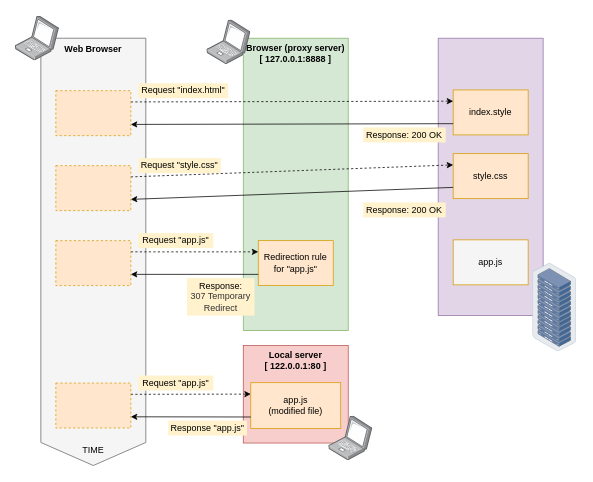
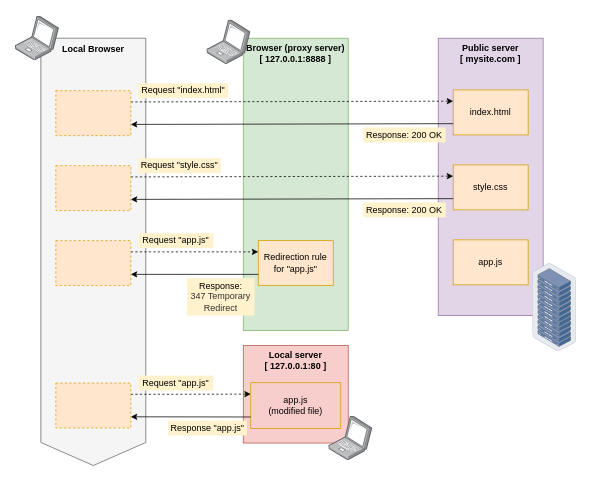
  <mxCell id="0" />
  <mxCell id="1" parent="0" />
  <mxCell id="2" value="" style="rounded=0;whiteSpace=wrap;html=1;fillColor=#d5e8d4;fontSize=30;strokeColor=#82b366;" parent="1" vertex="1"><mxGeometry x="324" y="50" width="140" height="390" as="geometry" /></mxCell>
  <mxCell id="3" value="Redirection rule&lt;br&gt;for &quot;app.js&quot;" style="rounded=0;whiteSpace=wrap;html=1;fillColor=#ffe6cc;strokeColor=#d79b00;" parent="1" vertex="1"><mxGeometry x="344" y="320" width="100" height="60" as="geometry" /></mxCell>
  <mxCell id="4" value="" style="rounded=0;whiteSpace=wrap;html=1;fillColor=#f8cecc;strokeColor=#b85450;" parent="1" vertex="1"><mxGeometry x="324" y="460" width="140" height="130" as="geometry" /></mxCell>
  <mxCell id="5" value="" style="verticalLabelPosition=bottom;verticalAlign=top;html=1;shape=offPageConnector;rounded=0;size=0.054;fillColor=#f5f5f5;strokeColor=#666666;fontColor=#333333;" parent="1" vertex="1"><mxGeometry x="54" y="50" width="140" height="570" as="geometry" /></mxCell>
  <mxCell id="6" value="" style="rounded=0;whiteSpace=wrap;html=1;fillColor=#e1d5e7;strokeColor=#9673a6;" parent="1" vertex="1"><mxGeometry x="584" y="50" width="140" height="370" as="geometry" /></mxCell>
- <mxCell id="7" value="index.style" style="rounded=0;whiteSpace=wrap;html=1;fillColor=#ffe6cc;strokeColor=#d79b00;" parent="1" vertex="1"><mxGeometry x="604" y="119" width="100" height="60" as="geometry" /></mxCell>
+ <mxCell id="7" value="index.html" style="rounded=0;whiteSpace=wrap;html=1;fillColor=#ffe6cc;strokeColor=#d79b00;" parent="1" vertex="1"><mxGeometry x="604" y="119" width="100" height="60" as="geometry" /></mxCell>
  <mxCell id="8" value="" style="endArrow=classic;html=1;dashed=1;exitX=1;exitY=0.25;exitDx=0;exitDy=0;entryX=0;entryY=0.25;entryDx=0;entryDy=0;" parent="1" source="12" edge="1" target="7"><mxGeometry width="50" height="50" relative="1" as="geometry"><mxPoint x="203" y="146" as="sourcePoint" /><mxPoint x="560" y="134" as="targetPoint" /></mxGeometry></mxCell>
  <mxCell id="9" value="Request &quot;index.html&quot;" style="text;html=1;align=center;verticalAlign=middle;whiteSpace=wrap;rounded=0;fillColor=#fff2cc;" parent="1" vertex="1"><mxGeometry x="184" y="110" width="120" height="20" as="geometry" /></mxCell>
  <mxCell id="10" value="" style="endArrow=classic;html=1;exitX=0;exitY=0.75;exitDx=0;exitDy=0;entryX=1;entryY=0.75;entryDx=0;entryDy=0;" parent="1" source="7" target="12" edge="1"><mxGeometry width="50" height="50" relative="1" as="geometry"><mxPoint x="494" y="149.34" as="sourcePoint" /><mxPoint x="304" y="164" as="targetPoint" /></mxGeometry></mxCell>
  <mxCell id="11" value="Response: 200 OK" style="text;html=1;fillColor=#fff2cc;align=center;verticalAlign=middle;whiteSpace=wrap;rounded=0;" parent="1" vertex="1"><mxGeometry x="484" y="169" width="110" height="20" as="geometry" /></mxCell>
  <mxCell id="12" value="" style="rounded=0;whiteSpace=wrap;html=1;fillColor=#ffe6cc;strokeColor=#d79b00;dashed=1;" parent="1" vertex="1"><mxGeometry x="74" y="120" width="100" height="60" as="geometry" /></mxCell>
- <mxCell id="13" value="style.css" style="rounded=0;whiteSpace=wrap;html=1;fillColor=#ffe6cc;strokeColor=#d79b00;" parent="1" vertex="1"><mxGeometry x="604" y="204" width="100" height="60" as="geometry" /></mxCell>
+ <mxCell id="13" value="style.css" style="rounded=0;whiteSpace=wrap;html=1;fillColor=#ffe6cc;strokeColor=#d79b00;" parent="1" vertex="1"><mxGeometry x="604" y="219" width="100" height="60" as="geometry" /></mxCell>
  <mxCell id="14" value="" style="endArrow=classic;html=1;dashed=1;exitX=1;exitY=0.25;exitDx=0;exitDy=0;entryX=0;entryY=0.25;entryDx=0;entryDy=0;" parent="1" source="18" edge="1" target="13"><mxGeometry width="50" height="50" relative="1" as="geometry"><mxPoint x="203" y="246" as="sourcePoint" /><mxPoint x="590" y="234" as="targetPoint" /></mxGeometry></mxCell>
  <mxCell id="15" value="Request &quot;style.css&quot;" style="text;html=1;align=center;verticalAlign=middle;whiteSpace=wrap;rounded=0;fillColor=#fff2cc;" parent="1" vertex="1"><mxGeometry x="184" y="210" width="110" height="20" as="geometry" /></mxCell>
  <mxCell id="16" value="" style="endArrow=classic;html=1;exitX=0;exitY=0.75;exitDx=0;exitDy=0;entryX=1;entryY=0.75;entryDx=0;entryDy=0;" parent="1" source="13" target="18" edge="1"><mxGeometry width="50" height="50" relative="1" as="geometry"><mxPoint x="494" y="249.34" as="sourcePoint" /><mxPoint x="304" y="264" as="targetPoint" /></mxGeometry></mxCell>
  <mxCell id="17" value="Response: 200 OK" style="text;html=1;fillColor=#fff2cc;align=center;verticalAlign=middle;whiteSpace=wrap;rounded=0;" parent="1" vertex="1"><mxGeometry x="484" y="269" width="110" height="20" as="geometry" /></mxCell>
  <mxCell id="18" value="" style="rounded=0;whiteSpace=wrap;html=1;fillColor=#ffe6cc;strokeColor=#d79b00;dashed=1;" parent="1" vertex="1"><mxGeometry x="74" y="220" width="100" height="60" as="geometry" /></mxCell>
- <mxCell id="19" value="app.js" style="rounded=0;whiteSpace=wrap;html=1;fillColor=#f5f5f5;strokeColor=#d79b00;" parent="1" vertex="1"><mxGeometry x="604" y="319" width="100" height="60" as="geometry" /></mxCell>
+ <mxCell id="19" value="app.js" style="rounded=0;whiteSpace=wrap;html=1;fillColor=#ffe6cc;strokeColor=#d79b00;" parent="1" vertex="1"><mxGeometry x="604" y="319" width="100" height="60" as="geometry" /></mxCell>
  <mxCell id="20" value="" style="endArrow=classic;html=1;dashed=1;exitX=1;exitY=0.25;exitDx=0;exitDy=0;entryX=0;entryY=0.25;entryDx=0;entryDy=0;" parent="1" source="24" target="3" edge="1"><mxGeometry width="50" height="50" relative="1" as="geometry"><mxPoint x="203" y="346" as="sourcePoint" /><mxPoint x="314" y="334" as="targetPoint" /></mxGeometry></mxCell>
  <mxCell id="21" value="Request &quot;app.js&quot;" style="text;html=1;align=center;verticalAlign=middle;whiteSpace=wrap;rounded=0;fillColor=#fff2cc;" parent="1" vertex="1"><mxGeometry x="184" y="310" width="100" height="20" as="geometry" /></mxCell>
  <mxCell id="22" value="" style="endArrow=classic;html=1;entryX=1;entryY=0.75;entryDx=0;entryDy=0;exitX=0;exitY=0.75;exitDx=0;exitDy=0;" parent="1" source="3" target="24" edge="1"><mxGeometry width="50" height="50" relative="1" as="geometry"><mxPoint x="304" y="365" as="sourcePoint" /><mxPoint x="304" y="364" as="targetPoint" /></mxGeometry></mxCell>
- <mxCell id="23" value="Response:&lt;br&gt;&lt;span style=&quot;color: rgb(51 , 51 , 51)&quot;&gt;307 Temporary Redirect&lt;/span&gt;" style="text;html=1;fillColor=#fff2cc;align=center;verticalAlign=middle;whiteSpace=wrap;rounded=0;" parent="1" vertex="1"><mxGeometry x="249" y="370" width="90" height="50" as="geometry" /></mxCell>
+ <mxCell id="23" value="Response:&lt;br&gt;&lt;span style=&quot;color: rgb(51 , 51 , 51)&quot;&gt;347 Temporary Redirect&lt;/span&gt;" style="text;html=1;fillColor=#fff2cc;align=center;verticalAlign=middle;whiteSpace=wrap;rounded=0;" parent="1" vertex="1"><mxGeometry x="249" y="370" width="90" height="50" as="geometry" /></mxCell>
  <mxCell id="24" value="" style="rounded=0;whiteSpace=wrap;html=1;fillColor=#ffe6cc;strokeColor=#d79b00;dashed=1;" parent="1" vertex="1"><mxGeometry x="74" y="320" width="100" height="60" as="geometry" /></mxCell>
- <mxCell id="26" value="Web Browser" style="text;html=1;strokeColor=none;fillColor=none;align=center;verticalAlign=middle;whiteSpace=wrap;rounded=0;fontStyle=1" parent="1" vertex="1"><mxGeometry x="54" y="50" width="140" height="30" as="geometry" /></mxCell>
+ <mxCell id="25" value="Public server&lt;br&gt;[ mysite.com ]" style="text;html=1;strokeColor=none;fillColor=none;align=center;verticalAlign=middle;whiteSpace=wrap;rounded=0;fontStyle=1" parent="1" vertex="1"><mxGeometry x="584" y="50" width="140" height="40" as="geometry" /></mxCell>
+ <mxCell id="26" value="Local Browser" style="text;html=1;strokeColor=none;fillColor=none;align=center;verticalAlign=middle;whiteSpace=wrap;rounded=0;fontStyle=1" parent="1" vertex="1"><mxGeometry x="54" y="50" width="140" height="30" as="geometry" /></mxCell>
  <mxCell id="27" value="Browser (proxy server)&lt;br&gt;[ 127.0.0.1:8888 ]" style="text;html=1;strokeColor=none;fillColor=none;align=center;verticalAlign=middle;whiteSpace=wrap;rounded=0;fontStyle=1" parent="1" vertex="1"><mxGeometry x="324" y="50" width="140" height="40" as="geometry" /></mxCell>
- <mxCell id="28" value="Local server&lt;br&gt;[ 122.0.0.1:80 ]" style="text;html=1;strokeColor=none;fillColor=none;align=center;verticalAlign=middle;whiteSpace=wrap;rounded=0;fontStyle=1" parent="1" vertex="1"><mxGeometry x="324" y="460" width="140" height="40" as="geometry" /></mxCell>
- <mxCell id="29" value="app.js&lt;br&gt;(modified file)" style="rounded=0;whiteSpace=wrap;html=1;fillColor=#ffe6cc;strokeColor=#d79b00;" parent="1" vertex="1"><mxGeometry x="334" y="509.5" width="120" height="61" as="geometry" /></mxCell>
+ <mxCell id="28" value="Local server&lt;br&gt;[ 127.0.0.1:80 ]" style="text;html=1;strokeColor=none;fillColor=none;align=center;verticalAlign=middle;whiteSpace=wrap;rounded=0;fontStyle=1" parent="1" vertex="1"><mxGeometry x="324" y="460" width="140" height="40" as="geometry" /></mxCell>
+ <mxCell id="29" value="app.js&lt;br&gt;(modified file)" style="rounded=0;whiteSpace=wrap;html=1;fillColor=#f8cecc;strokeColor=#d79b00;" parent="1" vertex="1"><mxGeometry x="334" y="509.5" width="120" height="61" as="geometry" /></mxCell>
  <mxCell id="30" value="" style="endArrow=classic;html=1;dashed=1;exitX=1;exitY=0.25;exitDx=0;exitDy=0;entryX=0;entryY=0.25;entryDx=0;entryDy=0;" parent="1" source="34" target="29" edge="1"><mxGeometry width="50" height="50" relative="1" as="geometry"><mxPoint x="203" y="536" as="sourcePoint" /><mxPoint x="314" y="524" as="targetPoint" /></mxGeometry></mxCell>
  <mxCell id="31" value="Request &quot;app.js&quot;" style="text;html=1;align=center;verticalAlign=middle;whiteSpace=wrap;rounded=0;fillColor=#fff2cc;" parent="1" vertex="1"><mxGeometry x="184" y="500" width="100" height="20" as="geometry" /></mxCell>
  <mxCell id="32" value="" style="endArrow=classic;html=1;entryX=1;entryY=0.75;entryDx=0;entryDy=0;exitX=0;exitY=0.75;exitDx=0;exitDy=0;" parent="1" source="29" target="34" edge="1"><mxGeometry width="50" height="50" relative="1" as="geometry"><mxPoint x="304" y="555" as="sourcePoint" /><mxPoint x="304" y="554" as="targetPoint" /></mxGeometry></mxCell>
  <mxCell id="33" value="Response &quot;app.js&quot;" style="text;html=1;fillColor=#fff2cc;align=center;verticalAlign=middle;whiteSpace=wrap;rounded=0;" parent="1" vertex="1"><mxGeometry x="224" y="560" width="105" height="20" as="geometry" /></mxCell>
  <mxCell id="34" value="" style="rounded=0;whiteSpace=wrap;html=1;fillColor=#ffe6cc;dashed=1;strokeColor=#d79b00;" parent="1" vertex="1"><mxGeometry x="74" y="510" width="100" height="60" as="geometry" /></mxCell>
- <mxCell id="35" value="TIME" style="text;html=1;strokeColor=none;fillColor=none;align=center;verticalAlign=middle;whiteSpace=wrap;rounded=0;" parent="1" vertex="1"><mxGeometry x="99" y="590" width="50" height="20" as="geometry" /></mxCell>
  <mxCell id="36" value="" style="points=[];aspect=fixed;html=1;align=center;shadow=0;dashed=0;image;image=img/lib/allied_telesis/computer_and_terminals/Laptop.svg;strokeColor=#000000;fillColor=#191919;fontSize=12;fontColor=#FFFFFF;" parent="1" vertex="1"><mxGeometry x="20" y="20.57" width="58.58" height="59.43" as="geometry" /></mxCell>
  <mxCell id="37" value="" style="points=[];aspect=fixed;html=1;align=center;shadow=0;dashed=0;image;image=img/lib/allied_telesis/storage/Datacenter_Server_Rack.svg;strokeColor=#000000;fillColor=#191919;fontSize=12;fontColor=#FFFFFF;" parent="1" vertex="1"><mxGeometry x="710" y="350" width="58.2" height="117.99" as="geometry" /></mxCell>
  <mxCell id="38" value="" style="points=[];aspect=fixed;html=1;align=center;shadow=0;dashed=0;image;image=img/lib/allied_telesis/computer_and_terminals/Laptop.svg;strokeColor=#000000;fillColor=#191919;fontSize=12;fontColor=#FFFFFF;" parent="1" vertex="1"><mxGeometry x="275.42" y="25.57" width="58.58" height="59.43" as="geometry" /></mxCell>
  <mxCell id="39" value="" style="points=[];aspect=fixed;html=1;align=center;shadow=0;dashed=0;image;image=img/lib/allied_telesis/computer_and_terminals/Laptop.svg;strokeColor=#000000;fillColor=#191919;fontSize=12;fontColor=#FFFFFF;" parent="1" vertex="1"><mxGeometry x="438" y="554" width="58.58" height="59.43" as="geometry" /></mxCell>
